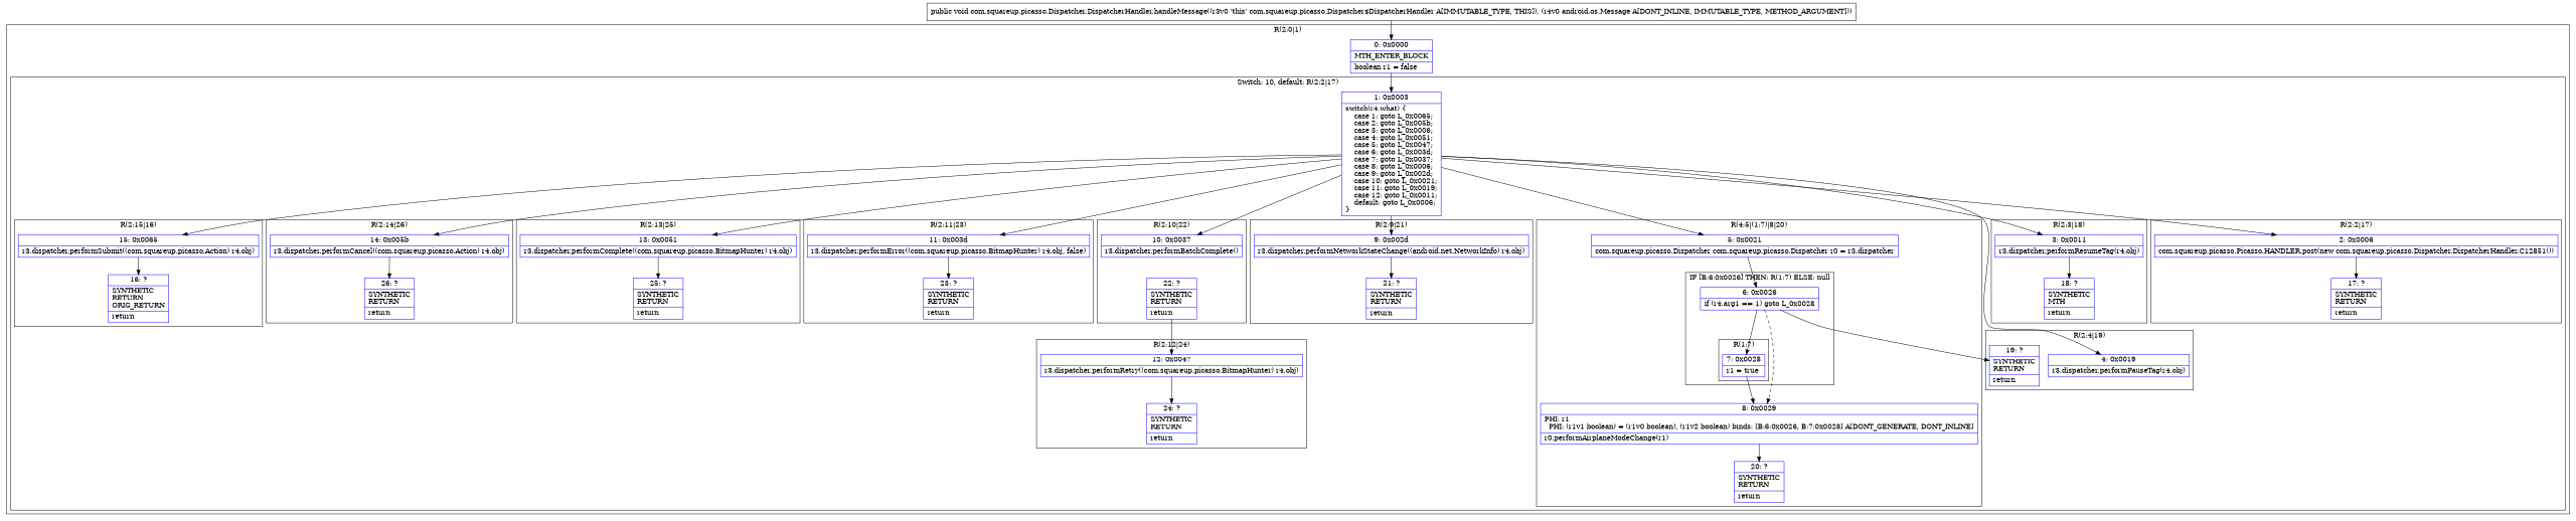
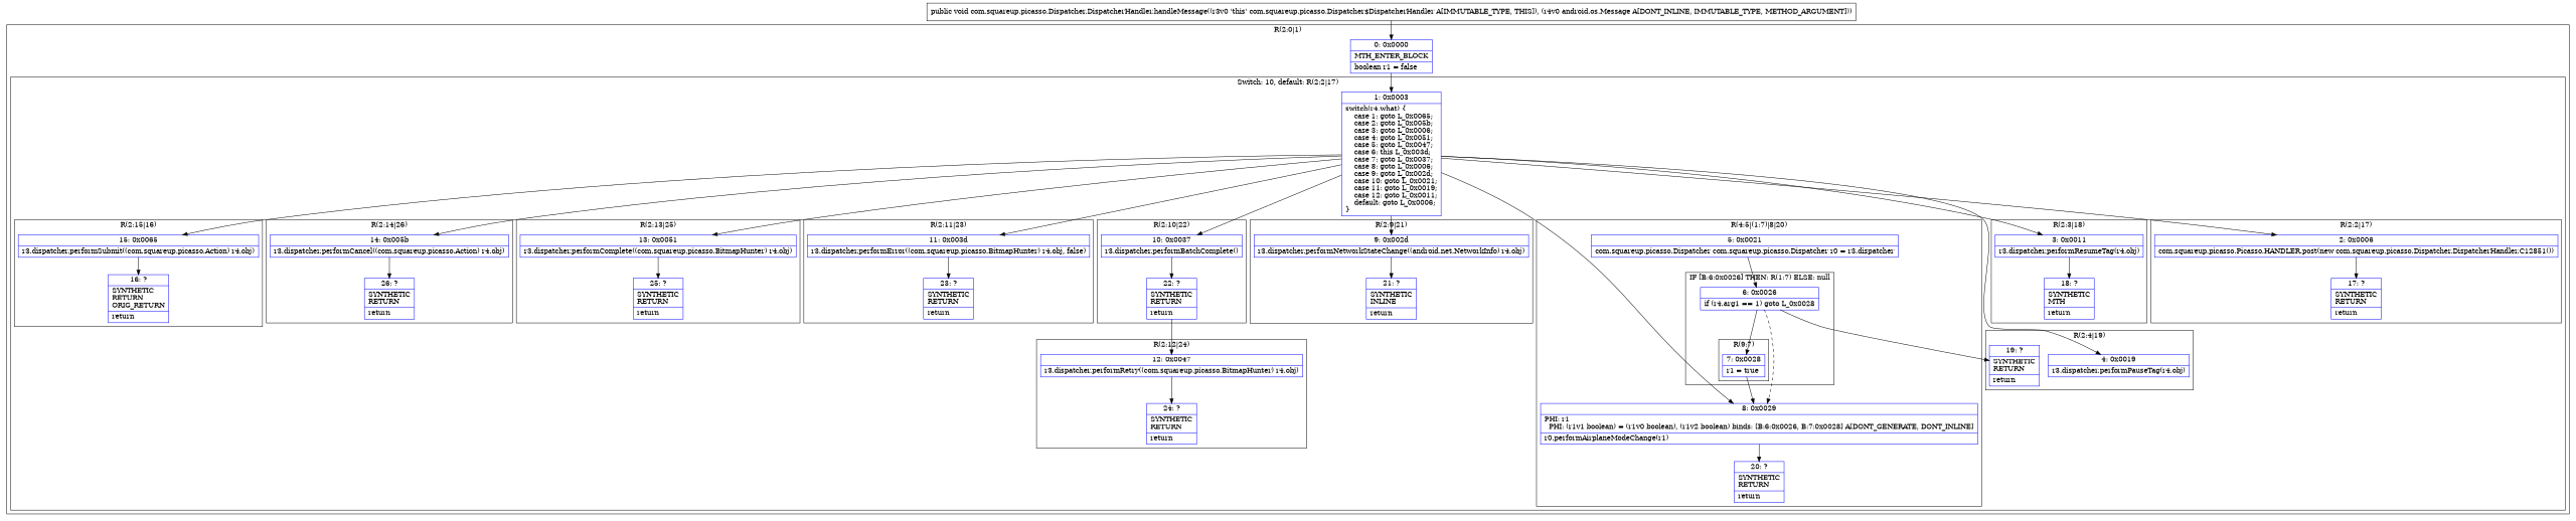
  digraph {
    node [color=blue shape=record]
    n1 [label="{15\:\ 0x0065|r3.dispatcher.performSubmit((com.squareup.picasso.Action) r4.obj)\l}"]
    n2 [label="{16\:\ ?|SYNTHETIC\lRETURN\lORIG_RETURN\l|return\l}"]
    n3 [label="{14\:\ 0x005b|r3.dispatcher.performCancel((com.squareup.picasso.Action) r4.obj)\l}"]
    n4 [label="{26\:\ ?|SYNTHETIC\lRETURN\l|return\l}"]
    n5 [label="{13\:\ 0x0051|r3.dispatcher.performComplete((com.squareup.picasso.BitmapHunter) r4.obj)\l}"]
    n6 [label="{25\:\ ?|SYNTHETIC\lRETURN\l|return\l}"]
    n7 [label="{12\:\ 0x0047|r3.dispatcher.performRetry((com.squareup.picasso.BitmapHunter) r4.obj)\l}"]
    n8 [label="{24\:\ ?|SYNTHETIC\lRETURN\l|return\l}"]
    n9 [label="{11\:\ 0x003d|r3.dispatcher.performError((com.squareup.picasso.BitmapHunter) r4.obj, false)\l}"]
    n10 [label="{23\:\ ?|SYNTHETIC\lRETURN\l|return\l}"]
    n11 [label="{10\:\ 0x0037|r3.dispatcher.performBatchComplete()\l}"]
    n12 [label="{22\:\ ?|SYNTHETIC\lRETURN\l|return\l}"]
    n13 [label="{9\:\ 0x002d|r3.dispatcher.performNetworkStateChange((android.net.NetworkInfo) r4.obj)\l}"]
-   n14 [label="{21\:\ ?|SYNTHETIC\lRETURN\l|return\l}"]
+   n14 [label="{21\:\ ?|SYNTHETIC\lINLINE\l|return\l}"]
    n15 [label="{7\:\ 0x0028|r1 = true\l}"]
    n16 [label="{6\:\ 0x0026|if (r4.arg1 == 1) goto L_0x0028\l}"]
    n17 [label="{5\:\ 0x0021|com.squareup.picasso.Dispatcher com.squareup.picasso.Dispatcher r0 = r3.dispatcher\l}"]
    n18 [label="{8\:\ 0x0029|PHI: r1 \l  PHI: (r1v1 boolean) = (r1v0 boolean), (r1v2 boolean) binds: [B:6:0x0026, B:7:0x0028] A[DONT_GENERATE, DONT_INLINE]\l|r0.performAirplaneModeChange(r1)\l}"]
    n19 [label="{20\:\ ?|SYNTHETIC\lRETURN\l|return\l}"]
    n20 [label="{4\:\ 0x0019|r3.dispatcher.performPauseTag(r4.obj)\l}"]
    n21 [label="{19\:\ ?|SYNTHETIC\lRETURN\l|return\l}"]
    n22 [label="{3\:\ 0x0011|r3.dispatcher.performResumeTag(r4.obj)\l}"]
    n23 [label="{18\:\ ?|SYNTHETIC\lMTH\l|return\l}"]
    n24 [label="{2\:\ 0x0006|com.squareup.picasso.Picasso.HANDLER.post(new com.squareup.picasso.Dispatcher.DispatcherHandler.C12851())\l}"]
    n25 [label="{17\:\ ?|SYNTHETIC\lRETURN\l|return\l}"]
-   n26 [label="{1\:\ 0x0003|switch(r4.what) \{\l    case 1: goto L_0x0065;\l    case 2: goto L_0x005b;\l    case 3: goto L_0x0006;\l    case 4: goto L_0x0051;\l    case 5: goto L_0x0047;\l    case 6: goto L_0x003d;\l    case 7: goto L_0x0037;\l    case 8: goto L_0x0006;\l    case 9: goto L_0x002d;\l    case 10: goto L_0x0021;\l    case 11: goto L_0x0019;\l    case 12: goto L_0x0011;\l    default: goto L_0x0006;\l\}\l}"]
+   n26 [label="{1\:\ 0x0003|switch(r4.what) \{\l    case 1: goto L_0x0065;\l    case 2: goto L_0x005b;\l    case 3: goto L_0x0006;\l    case 4: goto L_0x0051;\l    case 5: goto L_0x0047;\l    case 6: this L_0x003d;\l    case 7: goto L_0x0037;\l    case 8: goto L_0x0006;\l    case 9: goto L_0x002d;\l    case 10: goto L_0x0021;\l    case 11: goto L_0x0019;\l    case 12: goto L_0x0011;\l    default: goto L_0x0006;\l\}\l}"]
    n27 [label="{0\:\ 0x0000|MTH_ENTER_BLOCK\l|boolean r1 = false\l}"]
    n28 [label="{public void com.squareup.picasso.Dispatcher.DispatcherHandler.handleMessage((r3v0 'this' com.squareup.picasso.Dispatcher$DispatcherHandler A[IMMUTABLE_TYPE, THIS]), (r4v0 android.os.Message A[DONT_INLINE, IMMUTABLE_TYPE, METHOD_ARGUMENT])) }" color=""]
    subgraph cluster_1 {
      label="R(2:0|1)"
      n27
      subgraph cluster_2 {
        label="Switch: 10, default: R(2:2|17)"
        n26
        subgraph cluster_3 {
          label="R(2:15|16)"
          n1
          n2
        }
        subgraph cluster_4 {
          label="R(2:14|26)"
          n3
          n4
        }
        subgraph cluster_5 {
          label="R(2:13|25)"
          n5
          n6
        }
        subgraph cluster_6 {
          label="R(2:12|24)"
          n7
          n8
        }
        subgraph cluster_7 {
          label="R(2:11|23)"
          n9
          n10
        }
        subgraph cluster_8 {
          label="R(2:10|22)"
          n11
          n12
        }
        subgraph cluster_9 {
          label="R(2:9|21)"
          n13
          n14
        }
        subgraph cluster_10 {
          label="R(4:5|(1:7)|8|20)"
          n17
          n18
          n19
          subgraph cluster_11 {
            label="IF [B:6:0x0026] THEN: R(1:7) ELSE: null"
            n16
            subgraph cluster_12 {
-             label="R(1:7)"
+             label="R(9:7)"
              n15
            }
          }
        }
        subgraph cluster_13 {
          label="R(2:4|19)"
          n20
          n21
        }
        subgraph cluster_14 {
          label="R(2:3|18)"
          n22
          n23
        }
        subgraph cluster_15 {
          label="R(2:2|17)"
          n24
          n25
        }
      }
    }
    n1 -> n2
    n3 -> n4
    n5 -> n6
    n7 -> n8
    n9 -> n10
+   n11 -> n12
    n12 -> n7
    n13 -> n14
    n15 -> n18
    n16 -> n15
    n16 -> n18 [style=dashed]
    n16 -> n21
    n17 -> n16
    n18 -> n19
    n22 -> n23
    n24 -> n25
    n26 -> n1
    n26 -> n3
    n26 -> n5
    n26 -> n9
    n26 -> n11
    n26 -> n13
-   n26 -> n17
+   n26 -> n18
    n26 -> n20
    n26 -> n22
    n26 -> n24
    n27 -> n26
    n28 -> n27
  }
